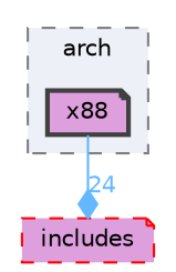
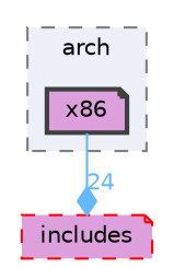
  digraph {
    compound=true
    node [fillcolor=plum fontname=Helvetica fontsize=10 shape=note]
-   n1 [color=grey25 height=0.2 label=x88 style="filled,bold" width=0.4]
+   n1 [color=grey25 height=0.2 label=x86 style="filled,bold" width=0.4]
    n2 [color=red height=0.2 label=includes style="filled,dashed" width=0.4]
    subgraph cluster_1 {
      bgcolor="#edf0f7"
      fontname=Helvetica
      fontsize=10
      label=arch
      pencolor=grey50
      style="filled,dashed"
      n1
    }
    n1 -> n2 [color=steelblue1 fontcolor=steelblue1 fontname=Helvetica fontsize=10 headlabel=24 labeldistance=1.5 labelfontname=Helvetica labelfontsize=10 arrowhead=diamond]
  }
